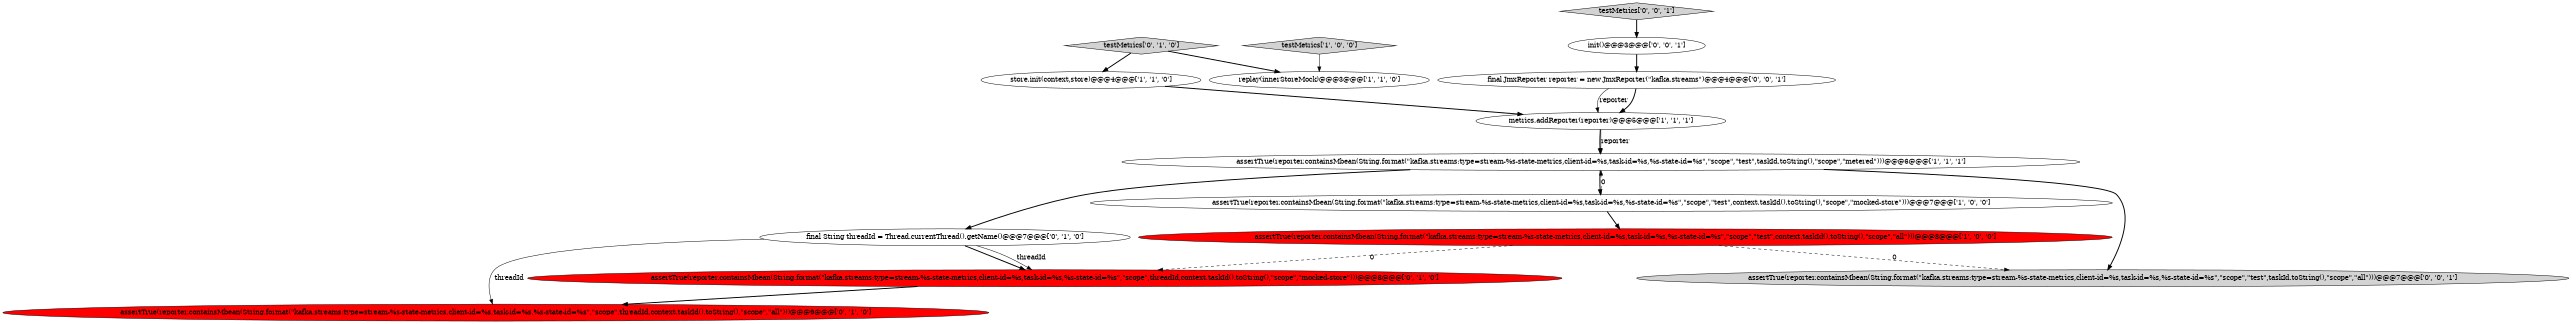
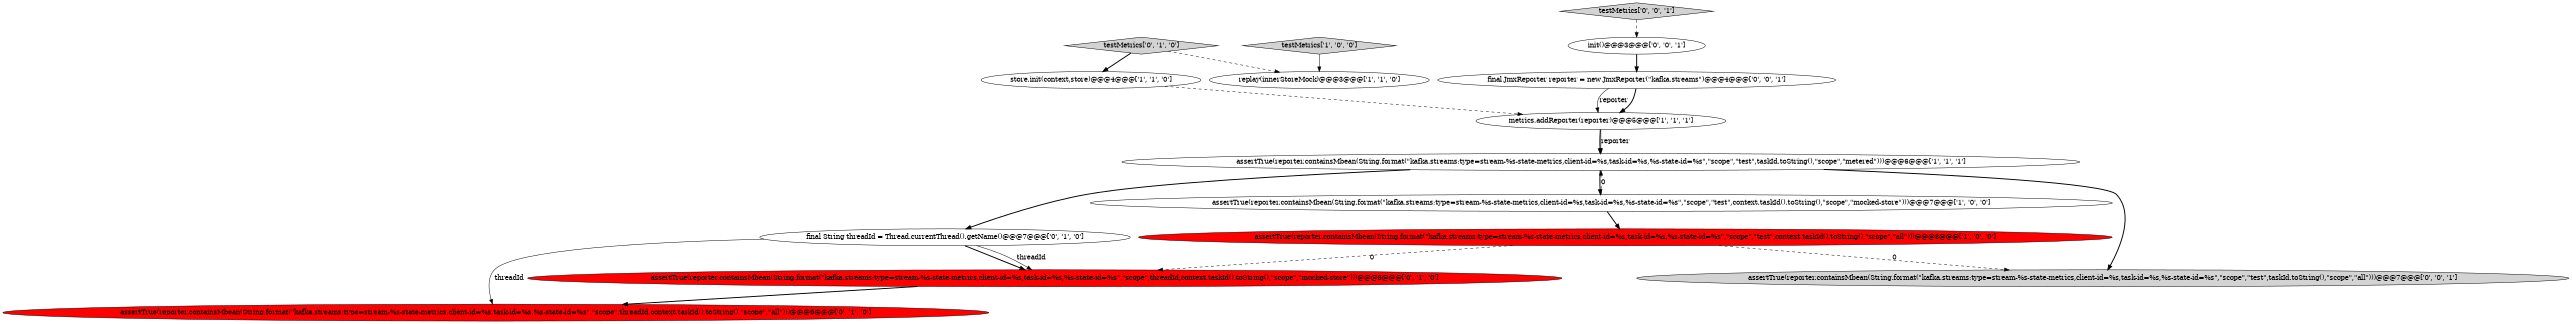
  digraph {
    node [fillcolor=white shape=ellipse style=filled]
    edge [style=bold]
    n1 [label="replay(innerStoreMock)@@@3@@@['1', '1', '0']"]
    n2 [label="store.init(context,store)@@@4@@@['1', '1', '0']"]
    n3 [label="metrics.addReporter(reporter)@@@5@@@['1', '1', '1']"]
    n4 [label="final String threadId = Thread.currentThread().getName()@@@7@@@['0', '1', '0']"]
    n5 [fillcolor=red label="assertTrue(reporter.containsMbean(String.format(\"kafka.streams:type=stream-%s-state-metrics,client-id=%s,task-id=%s,%s-state-id=%s\",\"scope\",threadId,context.taskId().toString(),\"scope\",\"mocked-store\")))@@@8@@@['0', '1', '0']"]
    n6 [fillcolor=red label="assertTrue(reporter.containsMbean(String.format(\"kafka.streams:type=stream-%s-state-metrics,client-id=%s,task-id=%s,%s-state-id=%s\",\"scope\",threadId,context.taskId().toString(),\"scope\",\"all\")))@@@9@@@['0', '1', '0']"]
    n7 [label="assertTrue(reporter.containsMbean(String.format(\"kafka.streams:type=stream-%s-state-metrics,client-id=%s,task-id=%s,%s-state-id=%s\",\"scope\",\"test\",taskId.toString(),\"scope\",\"metered\")))@@@6@@@['1', '1', '1']"]
    n8 [fillcolor=lightgray label="assertTrue(reporter.containsMbean(String.format(\"kafka.streams:type=stream-%s-state-metrics,client-id=%s,task-id=%s,%s-state-id=%s\",\"scope\",\"test\",taskId.toString(),\"scope\",\"all\")))@@@7@@@['0', '0', '1']"]
    n9 [label="assertTrue(reporter.containsMbean(String.format(\"kafka.streams:type=stream-%s-state-metrics,client-id=%s,task-id=%s,%s-state-id=%s\",\"scope\",\"test\",context.taskId().toString(),\"scope\",\"mocked-store\")))@@@7@@@['1', '0', '0']"]
    n10 [fillcolor=lightgray label="testMetrics['0', '1', '0']" shape=diamond]
    n11 [fillcolor=lightgray label="testMetrics['0', '0', '1']" shape=diamond]
    n12 [label="init()@@@3@@@['0', '0', '1']"]
    n13 [label="final JmxReporter reporter = new JmxReporter(\"kafka.streams\")@@@4@@@['0', '0', '1']"]
    n14 [fillcolor=red label="assertTrue(reporter.containsMbean(String.format(\"kafka.streams:type=stream-%s-state-metrics,client-id=%s,task-id=%s,%s-state-id=%s\",\"scope\",\"test\",context.taskId().toString(),\"scope\",\"all\")))@@@8@@@['1', '0', '0']"]
    n15 [fillcolor=lightgray label="testMetrics['1', '0', '0']" shape=diamond]
-   n2 -> n3
+   n2 -> n3 [style=dashed]
    n3 -> n7
    n3 -> n7 [label=reporter style=solid]
    n4 -> n5
    n4 -> n5 [label=threadId style=solid]
    n4 -> n6 [label=threadId style=solid]
    n5 -> n6
    n7 -> n4
    n7 -> n8
    n7 -> n9
    n9 -> n7 [label=0 style=dashed]
    n9 -> n14
-   n10 -> n1
+   n10 -> n1 [style=dashed]
    n10 -> n2
-   n11 -> n12
+   n11 -> n12 [style=dashed]
    n12 -> n13
    n13 -> n3
    n13 -> n3 [label=reporter style=solid]
    n14 -> n5 [label=0 style=dashed]
    n14 -> n8 [label=0 style=dashed]
    n15 -> n1 [style=solid]
  }
